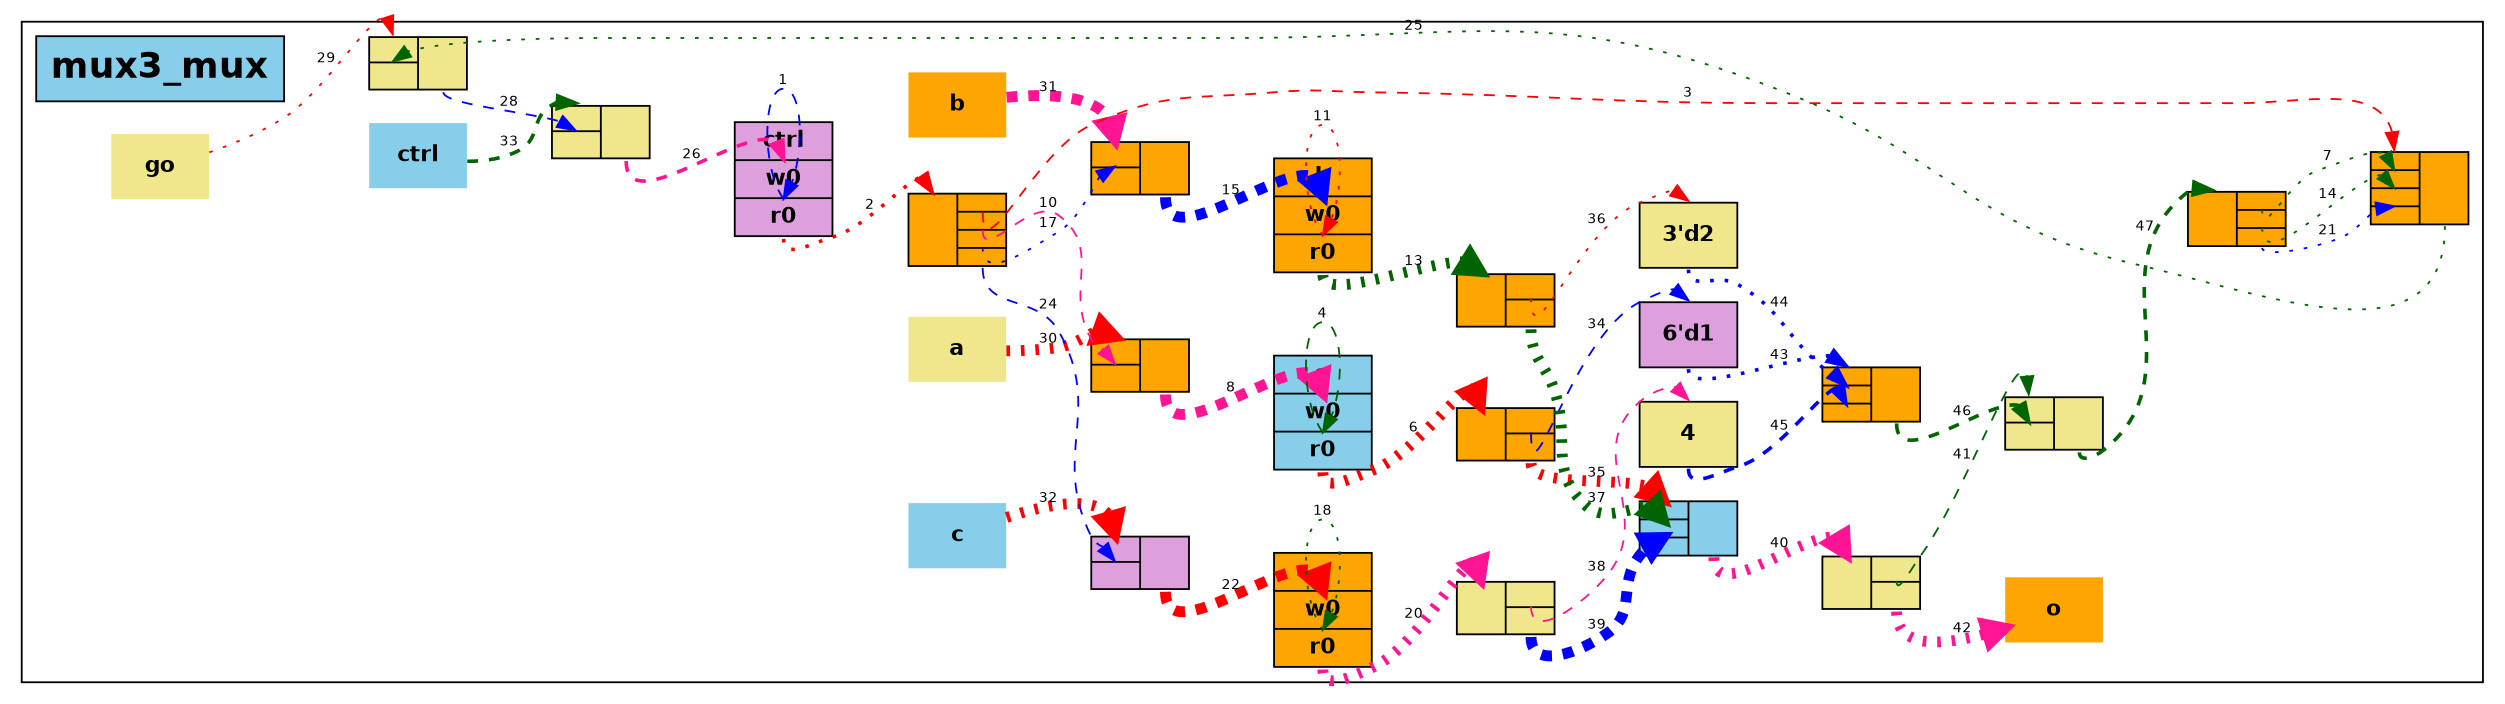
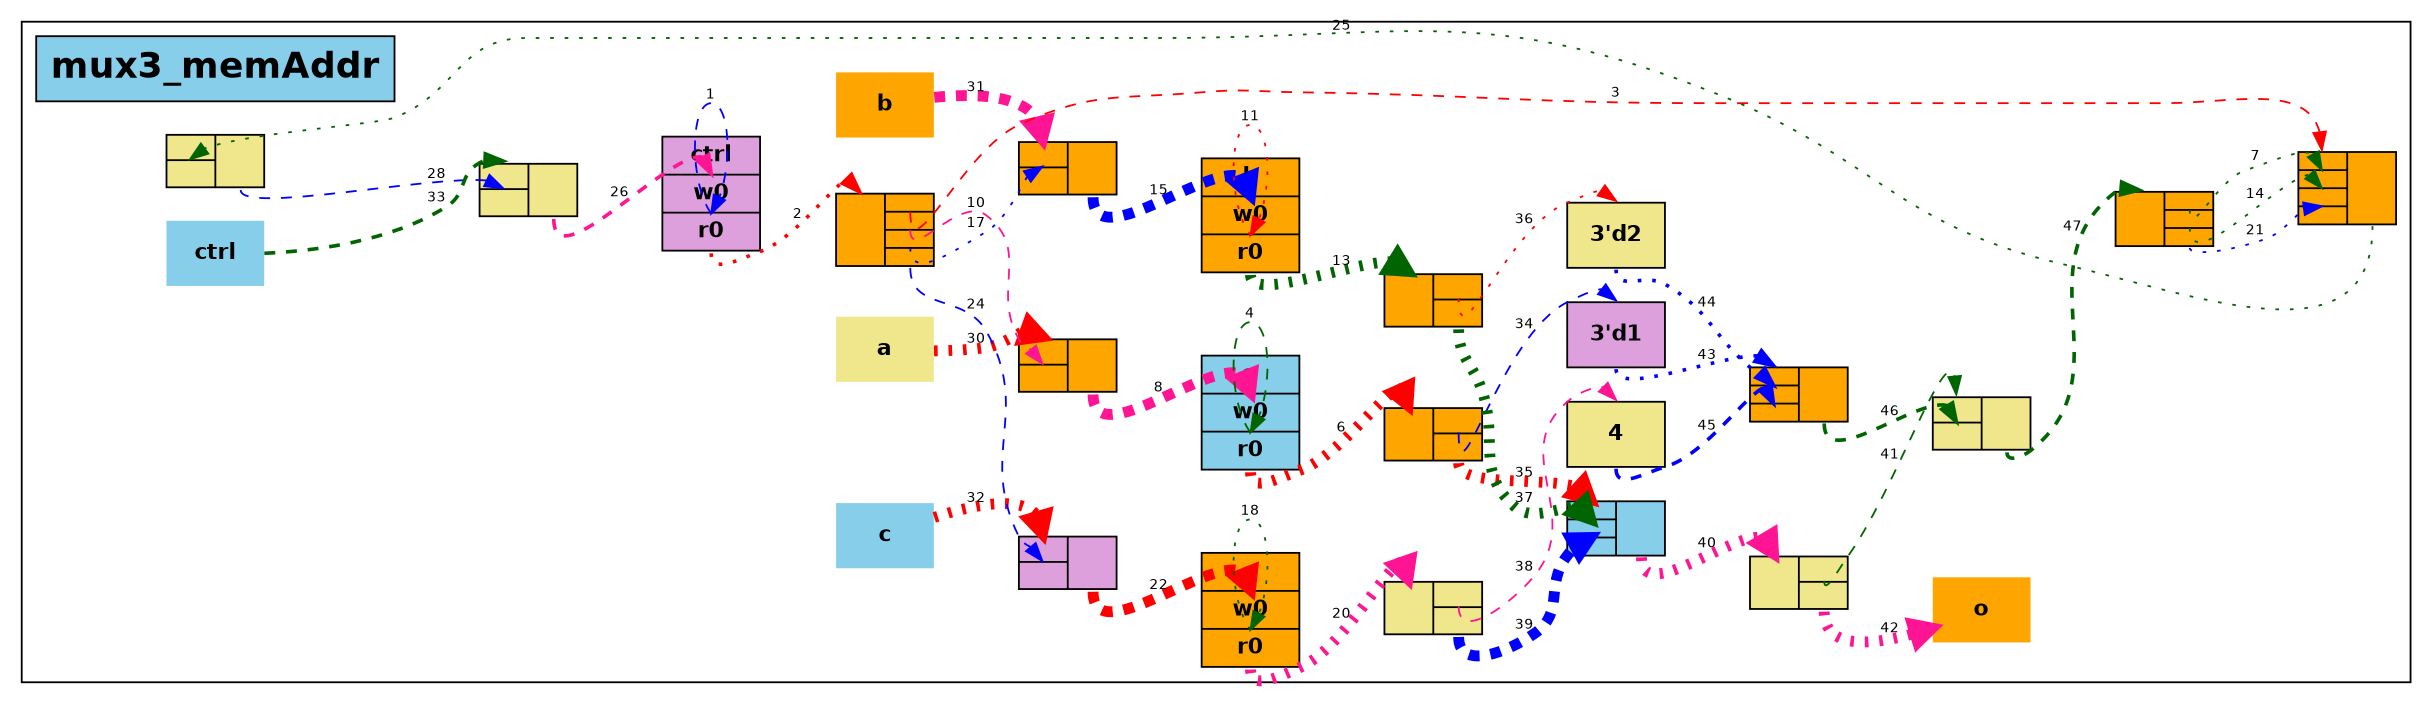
  digraph {
    rankdir=LR
    node [fillcolor=orange fontname="Helvetica-Bold" fontsize=2 shape=record style=filled nojustify=true]
    edge [arrowhead=normal color=blue fontname=Helvetica fontsize=8 headport="i0:n" labelfontname=Helvetica labelfontsize=8 penwidth=1 style=dotted tailport="o:s" weight=1]
-   n1 [fillcolor=skyblue fontsize=20 label=mux3_mux shape=box nojustify=""]
-   n2 [fillcolor=khaki fontsize=12 label=go portref=0 shape=none style="bold,filled" nojustify=""]
+   n1 [fillcolor=skyblue fontsize=20 label=mux3_memAddr shape=box nojustify=""]
    n3 [compref=14 fillcolor=khaki height=0.4 label="{{<i0>|<i1>}|{<o>}}"]
    n4 [fillcolor=khaki fontsize=12 label=a portref=1 shape=none style="bold,filled" nojustify=""]
    n5 [compref=15 height=0.4 label="{{<i0>|<i1>}|{<o>}}"]
    n6 [fontsize=12 label=b portref=2 shape=none style="bold,filled" nojustify=""]
    n7 [compref=16 height=0.4 label="{{<i0>|<i1>}|{<o>}}"]
    n8 [fillcolor=skyblue fontsize=12 label=c portref=3 shape=none style="bold,filled" nojustify=""]
    n9 [compref=17 fillcolor=plum height=0.4 label="{{<i0>|<i1>}|{<o>}}"]
    n10 [fillcolor=skyblue fontsize=12 label=ctrl portref=4 shape=none style="bold,filled" nojustify=""]
    n11 [compref=18 fillcolor=khaki height=0.4 label="{{<i0>|<i1>}|{<o>}}"]
    n12 [fontsize=12 label=o portref=5 shape=none style="bold,filled" nojustify=""]
    n13 [compref=2 fillcolor=skyblue fontsize=12 label="a|<w0>w0|<r0>r0" nojustify=""]
    n14 [compref=19 height=0.4 label="{{<i>}|{<o0>|<o1>}}"]
    n15 [compref=5 fontsize=12 label="b|<w0>w0|<r0>r0" nojustify=""]
    n16 [compref=20 height=0.4 label="{{<i>}|{<o0>|<o1>}}"]
    n17 [compref=8 fontsize=12 label="c|<w0>w0|<r0>r0" nojustify=""]
    n18 [compref=21 fillcolor=khaki height=0.4 label="{{<i>}|{<o0>|<o1>}}"]
    n19 [compref=10 height=0.4 label="{{<i>}|{<o0>|<o1>|<o2>|<o3>}}"]
    n20 [compref=11 height=0.4 label="{{<i0>|<i1>|<i2>|<i3>}|{<o>}}"]
    n21 [compref=12 fillcolor=plum fontsize=12 label="ctrl|<w0>w0|<r0>r0" nojustify=""]
    n22 [compref=22 fillcolor=skyblue height=0.4 label="{{<i0>|<i1>|<i2>}|{<o>}}"]
-   n23 [compref=24 fillcolor=plum fontsize=12 label="6'd1"]
+   n23 [compref=24 fillcolor=plum fontsize=12 label="3'd1"]
    n24 [compref=25 fillcolor=khaki fontsize=12 label="3'd2"]
    n25 [compref=26 fillcolor=khaki fontsize=12 label=4]
    n26 [compref=23 fillcolor=khaki height=0.4 label="{{<i>}|{<o0>|<o1>}}"]
    n27 [compref=28 fillcolor=khaki height=0.4 label="{{<i0>|<i1>}|{<o>}}"]
    n28 [compref=27 height=0.4 label="{{<i0>|<i1>|<i2>}|{<o>}}"]
    n29 [compref=29 height=0.4 label="{{<i>}|{<o0>|<o1>|<o2>}}"]
    subgraph cluster_1 {
      n1
-     n2
      n3
      n4
      n5
      n6
      n7
      n8
      n9
      n10
      n11
      n12
      n13
      n14
      n15
      n16
      n17
      n18
      n19
      n20
      n21
      n22
      n23
      n24
      n25
      n26
      n27
      n28
      n29
    }
-   n2 -> n3 [color=red label=29 linkref=29]
    n3 -> n11 [headport="i1:n" label=28 linkref=28 style=dashed]
    n4 -> n5 [color=red label=30 linkref=30 penwidth=6 weight=6]
    n5 -> n13 [color=deeppink headport="w0:n" label=8 linkref=8 penwidth=6 style=dashed weight=6]
    n6 -> n7 [color=deeppink label=31 linkref=31 penwidth=6 style=dashed weight=6]
    n7 -> n15 [headport="w0:n" label=15 linkref=15 penwidth=6 style=dashed weight=6]
    n8 -> n9 [color=red label=32 linkref=32 penwidth=6 weight=6]
    n9 -> n17 [color=red headport="w0:n" label=22 linkref=22 penwidth=6 style=dashed weight=6]
    n10 -> n11 [color=darkgreen label=33 linkref=33 penwidth=2 style=dashed weight=2]
    n11 -> n21 [color=deeppink headport="w0:n" label=26 linkref=26 penwidth=2 style=dashed weight=2]
    n13 -> n13 [color=darkgreen headport="r0:n" label=4 linkref=4 style=dashed tailport="w0:s"]
    n13 -> n14 [color=red headport="i:n" label=6 linkref=6 penwidth=6 tailport="r0:s" weight=6]
    n14 -> n22 [color=red label=35 linkref=35 penwidth=6 tailport="o1:s" weight=6]
    n14 -> n23 [headport=n label=34 linkref=34 style=dashed tailport="o0:s"]
    n15 -> n15 [color=red headport="r0:n" label=11 linkref=11 tailport="w0:s"]
    n15 -> n16 [color=darkgreen headport="i:n" label=13 linkref=13 penwidth=6 tailport="r0:s" weight=6]
    n16 -> n22 [color=darkgreen headport="i1:n" label=37 linkref=37 penwidth=6 tailport="o1:s" weight=6]
    n16 -> n24 [color=red headport=n label=36 linkref=36 tailport="o0:s"]
    n17 -> n17 [color=darkgreen headport="r0:n" label=18 linkref=18 tailport="w0:s"]
    n17 -> n18 [color=deeppink headport="i:n" label=20 linkref=20 penwidth=6 tailport="r0:s" weight=6]
    n18 -> n22 [headport="i2:n" label=39 linkref=39 penwidth=6 style=dashed tailport="o1:s" weight=6]
    n18 -> n25 [color=deeppink headport=n label=38 linkref=38 style=dashed tailport="o0:s"]
    n19 -> n5 [color=deeppink headport="i1:n" label=10 linkref=10 style=dashed tailport="o1:s"]
    n19 -> n7 [headport="i1:n" label=17 linkref=17 tailport="o2:s"]
    n19 -> n9 [headport="i1:n" label=24 linkref=24 style=dashed tailport="o3:s"]
    n19 -> n20 [color=red label=3 linkref=3 style=dashed tailport="o0:s"]
    n20 -> n3 [color=darkgreen headport="i1:n" label=25 linkref=25]
    n21 -> n19 [color=red headport="i:n" label=2 linkref=2 penwidth=2 tailport="r0:s" weight=2]
    n21 -> n21 [headport="r0:n" label=1 linkref=1 style=dashed tailport="w0:s"]
    n22 -> n26 [color=deeppink headport="i:n" label=40 linkref=40 penwidth=6 weight=6]
    n23 -> n28 [label=43 linkref=43 penwidth=2 tailport=s weight=2]
    n24 -> n28 [headport="i1:n" label=44 linkref=44 penwidth=2 tailport=s weight=2]
    n25 -> n28 [headport="i2:n" label=45 linkref=45 penwidth=2 style=dashed tailport=s weight=2]
    n26 -> n12 [color=deeppink label=42 linkref=42 penwidth=6 tailport="o1:s" weight=6]
    n26 -> n27 [color=darkgreen label=41 linkref=41 style=dashed tailport="o0:s"]
    n27 -> n29 [color=darkgreen headport="i:n" label=47 linkref=47 penwidth=2 style=dashed weight=2]
    n28 -> n27 [color=darkgreen headport="i1:n" label=46 linkref=46 penwidth=2 style=dashed weight=2]
    n29 -> n20 [color=darkgreen headport="i1:n" label=7 linkref=7 tailport="o0:s"]
    n29 -> n20 [color=darkgreen headport="i2:n" label=14 linkref=14 tailport="o1:s"]
    n29 -> n20 [headport="i3:n" label=21 linkref=21 tailport="o2:s"]
  }
